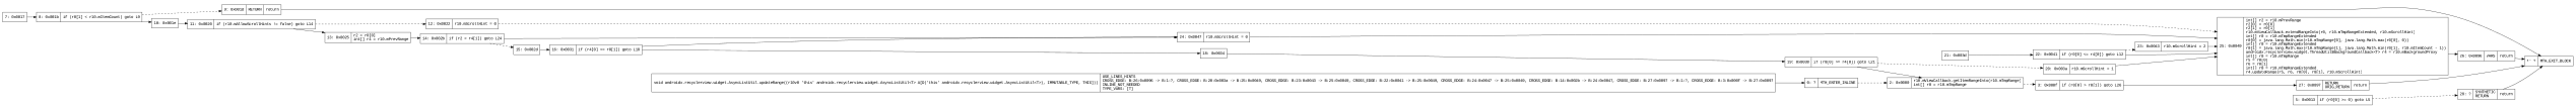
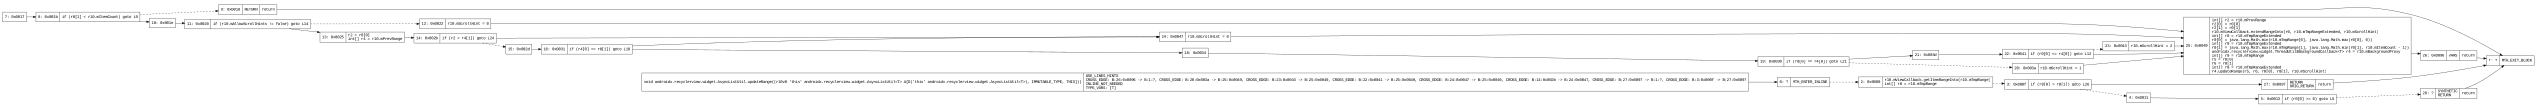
  digraph {
    fontname="Liberation Mono"
    rankdir=LR
    node [fontname="Liberation Mono" shape=record]
    edge [fontname="Liberation Mono"]
    n1 [label="{0\:\ ?|MTH_ENTER_INLINE\l}"]
    n2 [label="{2\:\ 0x0000|r10.mViewCallback.getItemRangeInto(r10.mTmpRange)\lint[] r0 = r10.mTmpRange\l}"]
    n3 [label="{3\:\ 0x000f|if (r0[0] \> r0[1]) goto L26\l}"]
+   n4 [label="{4\:\ 0x0011}"]
    n5 [label="{27\:\ 0x0097|RETURN\lORIG_RETURN\l|return\l}"]
    n6 [label="{5\:\ 0x0013|if (r0[0] \>= 0) goto L5\l}"]
    n7 [label="{1\:\ ?|MTH_EXIT_BLOCK\l}"]
    n8 [label="{28\:\ ?|SYNTHETIC\lRETURN\l|return\l}"]
    n9 [label="{7\:\ 0x0017}"]
    n10 [label="{8\:\ 0x001b|if (r0[1] \< r10.mItemCount) goto L9\l}"]
    n11 [label="{9\:\ 0x001d|RETURN\l|return\l}"]
    n12 [label="{10\:\ 0x001e}"]
    n13 [label="{11\:\ 0x0020|if (r10.mAllowScrollHints != false) goto L14\l}"]
    n14 [label="{12\:\ 0x0022|r10.mScrollHint = 0\l}"]
    n15 [label="{13\:\ 0x0025|r2 = r0[0]\lint[] r4 = r10.mPrevRange\l}"]
    n16 [label="{25\:\ 0x0049|int[] r2 = r10.mPrevRange\lr2[0] = r0[0]\lr2[1] = r0[1]\lr10.mViewCallback.extendRangeInto(r0, r10.mTmpRangeExtended, r10.mScrollHint)\lint[] r0 = r10.mTmpRangeExtended\lr0[0] = java.lang.Math.min(r10.mTmpRange[0], java.lang.Math.max(r0[0], 0))\lint[] r0 = r10.mTmpRangeExtended\lr0[1] = java.lang.Math.max(r10.mTmpRange[1], java.lang.Math.min(r0[1], r10.mItemCount \- 1))\landroidx.recyclerview.widget.ThreadUtil$BackgroundCallback\<T\> r4 = r10.mBackgroundProxy\lint[] r0 = r10.mTmpRange\lr5 = r0[0]\lr6 = r0[1]\lint[] r0 = r10.mTmpRangeExtended\lr4.updateRange(r5, r6, r0[0], r0[1], r10.mScrollHint)\l}"]
    n17 [label="{14\:\ 0x002b|if (r2 \> r4[1]) goto L24\l}"]
    n18 [label="{26\:\ 0x0096|VARS\l|return\l}"]
    n19 [label="{15\:\ 0x002d}"]
    n20 [label="{24\:\ 0x0047|r10.mScrollHint = 0\l}"]
    n21 [label="{16\:\ 0x0031|if (r4[0] \<= r0[1]) goto L18\l}"]
    n22 [label="{18\:\ 0x0034}"]
    n23 [label="{19\:\ 0x0038|if (r0[0] \>= r4[0]) goto L21\l}"]
    n24 [label="{20\:\ 0x003a|r10.mScrollHint = 1\l}"]
    n25 [label="{21\:\ 0x003d}"]
    n26 [label="{22\:\ 0x0041|if (r0[0] \<= r4[0]) goto L12\l}"]
    n27 [label="{23\:\ 0x0043|r10.mScrollHint = 2\l}"]
    n28 [label="{void androidx.recyclerview.widget.AsyncListUtil.updateRange((r10v0 'this' androidx.recyclerview.widget.AsyncListUtil\<T\> A[D('this' androidx.recyclerview.widget.AsyncListUtil\<T\>), IMMUTABLE_TYPE, THIS]))  | USE_LINES_HINTS\lCROSS_EDGE: B:26:0x0096 \-\> B:1:?, CROSS_EDGE: B:20:0x003a \-\> B:25:0x0049, CROSS_EDGE: B:23:0x0043 \-\> B:25:0x0049, CROSS_EDGE: B:22:0x0041 \-\> B:25:0x0049, CROSS_EDGE: B:24:0x0047 \-\> B:25:0x0049, CROSS_EDGE: B:14:0x002b \-\> B:24:0x0047, CROSS_EDGE: B:27:0x0097 \-\> B:1:?, CROSS_EDGE: B:3:0x000f \-\> B:27:0x0097\lINLINE_NOT_NEEDED\lTYPE_VARS: [T]\l}"]
    n1 -> n2 [style=dashed]
    n2 -> n3 [style=dashed]
+   n3 -> n4 [style=dashed]
    n3 -> n5
+   n4 -> n6
    n5 -> n7
    n6 -> n8 [style=dashed]
    n8 -> n7
    n9 -> n10
    n10 -> n11 [style=dashed]
    n10 -> n12
    n11 -> n7
    n12 -> n13
    n13 -> n14 [style=dashed]
    n13 -> n15
-   n14 -> n16 [style=dashed]
+   n14 -> n16
    n15 -> n17
    n16 -> n18
    n17 -> n19 [style=dashed]
    n17 -> n20
    n18 -> n7
    n19 -> n21
    n20 -> n16
    n21 -> n20 [style=solid]
    n21 -> n22
    n22 -> n23
    n23 -> n24 [style=dashed]
-   n23 -> n2
+   n23 -> n25
    n24 -> n16
    n25 -> n26
    n26 -> n16
    n26 -> n27 [style=dashed]
    n27 -> n16
    n28 -> n1
  }
